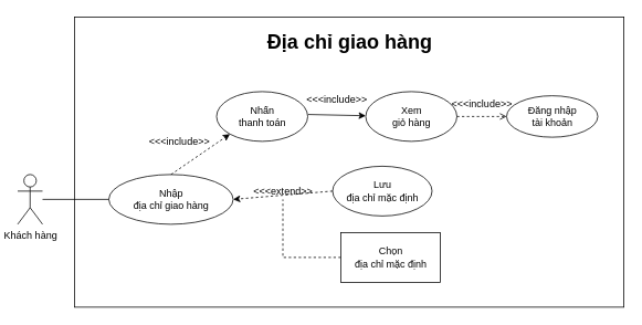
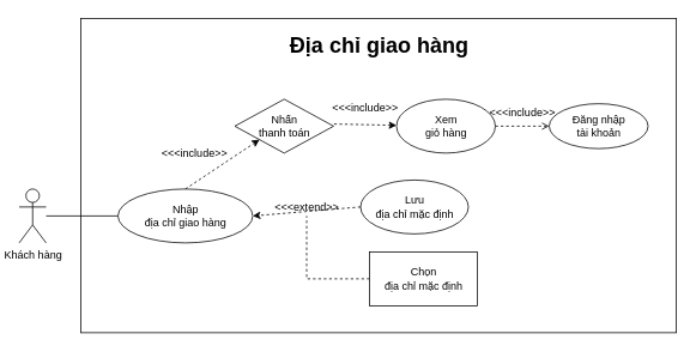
  <mxCell id="0" />
  <mxCell id="1" parent="0" />
  <mxCell id="2" value="" style="whiteSpace=wrap;html=1;resizable=1;resizeWidth=1;resizeHeight=1;expand=1;" vertex="1" parent="1"><mxGeometry x="89" y="20" width="663" height="350" as="geometry" /></mxCell>
  <mxCell id="3" value="Khách hàng" style="shape=umlActor;verticalLabelPosition=bottom;labelBackgroundColor=#ffffff;verticalAlign=top;html=1;outlineConnect=0;" vertex="1" parent="1"><mxGeometry x="20.5" y="210" width="30" height="60" as="geometry" /></mxCell>
  <mxCell id="4" value="&lt;div&gt;Nhập &lt;br&gt;&lt;/div&gt;&lt;div&gt;địa chỉ giao hàng&lt;/div&gt;" style="ellipse;whiteSpace=wrap;html=1;" vertex="1" parent="1"><mxGeometry x="130.5" y="210" width="150" height="60" as="geometry" /></mxCell>
  <mxCell id="5" value="&lt;div&gt;Xem &lt;br&gt;&lt;/div&gt;&lt;div&gt;giỏ hàng&lt;/div&gt;" style="ellipse;whiteSpace=wrap;html=1;" vertex="1" parent="1"><mxGeometry x="440.5" y="110" width="110" height="60" as="geometry" /></mxCell>
- <mxCell id="6" value="&lt;div&gt;Nhấn&lt;br&gt;&lt;/div&gt;&lt;div&gt;thanh toán &lt;br&gt;&lt;/div&gt;" style="ellipse;whiteSpace=wrap;html=1;" vertex="1" parent="1"><mxGeometry x="260.5" y="110" width="110" height="60" as="geometry" /></mxCell>
+ <mxCell id="6" value="&lt;div&gt;Nhấn&lt;br&gt;&lt;/div&gt;&lt;div&gt;thanh toán &lt;br&gt;&lt;/div&gt;" style="rhombus;whiteSpace=wrap;html=1;" vertex="1" parent="1"><mxGeometry x="260.5" y="110" width="110" height="60" as="geometry" /></mxCell>
  <mxCell id="7" value="&lt;div&gt;Đăng nhập&lt;/div&gt;&lt;div&gt; tài khoản&lt;/div&gt;" style="ellipse;whiteSpace=wrap;html=1;" vertex="1" parent="1"><mxGeometry x="610.5" y="115" width="110" height="50" as="geometry" /></mxCell>
  <mxCell id="8" value="Địa chỉ giao hàng" style="text;strokeColor=none;fillColor=none;html=1;fontSize=24;fontStyle=1;verticalAlign=middle;align=center;" vertex="1" parent="1"><mxGeometry x="370.5" y="30" width="100" height="40" as="geometry" /></mxCell>
  <mxCell id="9" value="&amp;lt;&amp;lt;&amp;lt;include&amp;gt;&amp;gt;" style="text;html=1;strokeColor=none;fillColor=none;align=center;verticalAlign=middle;whiteSpace=wrap;rounded=0;" vertex="1" parent="1"><mxGeometry x="560.5" y="115" width="40" height="20" as="geometry" /></mxCell>
  <mxCell id="10" value="&amp;lt;&amp;lt;&amp;lt;include&amp;gt;&amp;gt;" style="text;html=1;strokeColor=none;fillColor=none;align=center;verticalAlign=middle;whiteSpace=wrap;rounded=0;" vertex="1" parent="1"><mxGeometry x="385.5" y="110" width="40" height="20" as="geometry" /></mxCell>
  <mxCell id="11" value="" style="endArrow=none;html=1;entryX=0;entryY=0.5;entryDx=0;entryDy=0;" edge="1" parent="1" source="3" target="4"><mxGeometry width="50" height="50" relative="1" as="geometry"><mxPoint x="140.5" y="120" as="sourcePoint" /><mxPoint x="190.5" y="70" as="targetPoint" /></mxGeometry></mxCell>
  <mxCell id="12" value="" style="endArrow=open;html=1;dashed=1;exitX=1;exitY=0.5;exitDx=0;exitDy=0;entryX=0;entryY=0.5;entryDx=0;entryDy=0;" edge="1" parent="1" source="5" target="7"><mxGeometry width="50" height="50" relative="1" as="geometry"><mxPoint x="460.505" y="138.938" as="sourcePoint" /><mxPoint x="537.839" y="101.063" as="targetPoint" /></mxGeometry></mxCell>
  <mxCell id="13" value="&lt;div&gt;Lưu &lt;br&gt;&lt;/div&gt;&lt;div&gt;địa chỉ mặc định&lt;br&gt;&lt;/div&gt;" style="ellipse;whiteSpace=wrap;html=1;" vertex="1" parent="1"><mxGeometry x="400.5" y="200" width="120" height="60" as="geometry" /></mxCell>
- <mxCell id="14" value="" style="endArrow=classic;html=1;dashed=0;exitX=1.005;exitY=0.46;exitDx=0;exitDy=0;exitPerimeter=0;" edge="1" parent="1" source="6" target="5"><mxGeometry width="50" height="50" relative="1" as="geometry"><mxPoint x="428.411" y="148.787" as="sourcePoint" /><mxPoint x="496.487" y="112.678" as="targetPoint" /></mxGeometry></mxCell>
+ <mxCell id="14" value="" style="endArrow=classic;html=1;dashed=1;exitX=1.005;exitY=0.46;exitDx=0;exitDy=0;exitPerimeter=0;" edge="1" parent="1" source="6" target="5"><mxGeometry width="50" height="50" relative="1" as="geometry"><mxPoint x="428.411" y="148.787" as="sourcePoint" /><mxPoint x="496.487" y="112.678" as="targetPoint" /></mxGeometry></mxCell>
  <mxCell id="15" value="&amp;lt;&amp;lt;&amp;lt;include&amp;gt;&amp;gt;" style="text;html=1;strokeColor=none;fillColor=none;align=center;verticalAlign=middle;whiteSpace=wrap;rounded=0;" vertex="1" parent="1"><mxGeometry x="195.5" y="160" width="40" height="20" as="geometry" /></mxCell>
  <mxCell id="16" value="" style="endArrow=classic;html=1;dashed=1;exitX=0.5;exitY=0;exitDx=0;exitDy=0;entryX=0;entryY=1;entryDx=0;entryDy=0;" edge="1" parent="1" source="4" target="6"><mxGeometry width="50" height="50" relative="1" as="geometry"><mxPoint x="280.501" y="209.997" as="sourcePoint" /><mxPoint x="340.296" y="181.013" as="targetPoint" /></mxGeometry></mxCell>
  <mxCell id="17" value="" style="endArrow=classic;html=1;dashed=1;exitX=0;exitY=0.5;exitDx=0;exitDy=0;entryX=1;entryY=0.5;entryDx=0;entryDy=0;" edge="1" parent="1" source="13" target="4"><mxGeometry width="50" height="50" relative="1" as="geometry"><mxPoint x="269.39" y="340" as="sourcePoint" /><mxPoint x="340.499" y="291.213" as="targetPoint" /></mxGeometry></mxCell>
  <mxCell id="18" value="&amp;lt;&amp;lt;&amp;lt;extend&amp;gt;&amp;gt;" style="text;html=1;strokeColor=none;fillColor=none;align=center;verticalAlign=middle;whiteSpace=wrap;rounded=0;" vertex="1" parent="1"><mxGeometry x="320.5" y="220" width="40" height="20" as="geometry" /></mxCell>
  <mxCell id="19" value="" style="rounded=0;orthogonalLoop=1;jettySize=auto;html=1;endArrow=none;endFill=0;entryX=0.5;entryY=1;entryDx=0;entryDy=0;dashed=1;edgeStyle=orthogonalEdgeStyle;" edge="1" parent="1" source="20" target="18"><mxGeometry relative="1" as="geometry"><mxPoint x="320.5" y="310" as="targetPoint" /></mxGeometry></mxCell>
  <mxCell id="20" value="&lt;div&gt;Chọn &lt;br&gt;&lt;/div&gt;&lt;div&gt;địa chỉ mặc định&lt;br&gt;&lt;/div&gt;" style="whiteSpace=wrap;html=1;rounded=0;" vertex="1" parent="1"><mxGeometry x="410.5" y="280" width="120" height="60" as="geometry" /></mxCell>
